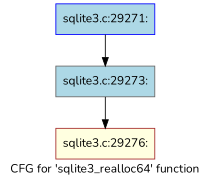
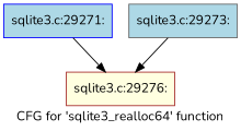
  digraph {
    fontname=Nunito
    label="CFG for 'sqlite3_realloc64' function"
    node [fillcolor=lightblue fontname=Nunito shape=record style=filled]
    edge [fontname=Nunito]
    n1 [color=blue label="{sqlite3.c:29271:}"]
    n2 [color=gray40 label="{sqlite3.c:29273:}"]
    n3 [color=brown fillcolor=lightyellow label="{sqlite3.c:29276:}"]
-   n1 -> n2
+   n1 -> n3
    n2 -> n3
  }
